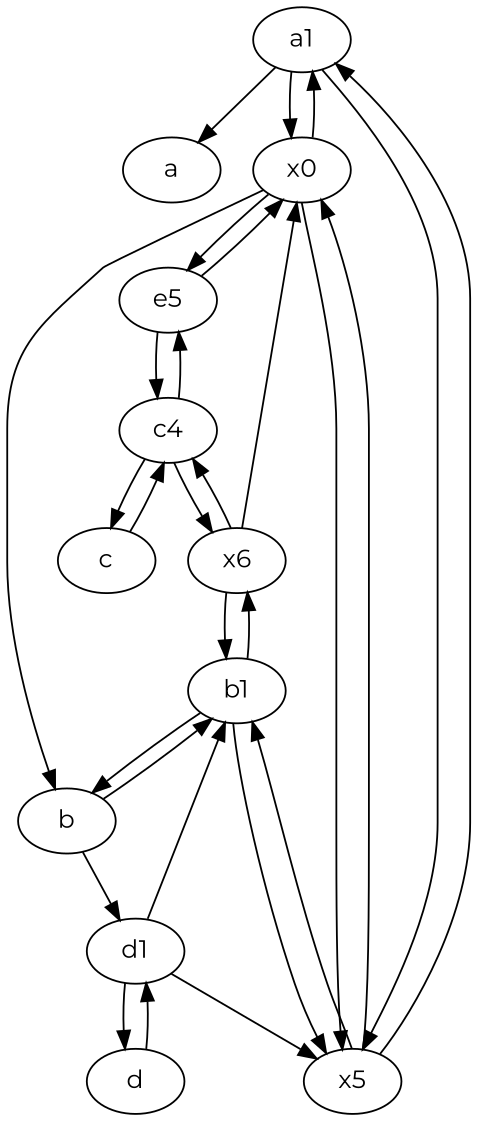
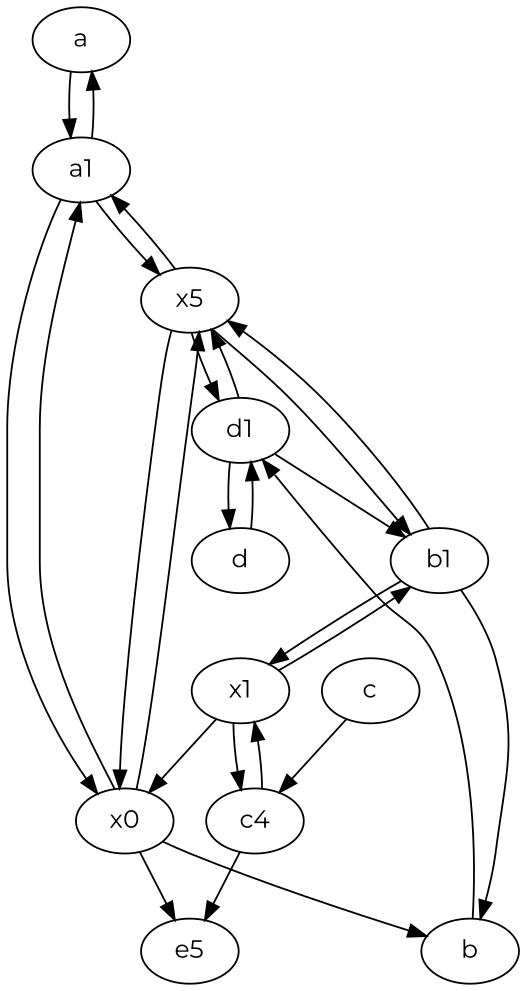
  digraph {
    fontname=Montserrat
    node [fontname=Montserrat]
    edge [fontname=Montserrat]
    a
    a1
    x0
    n4 [label=x5]
    b
    b1
    d1
-   x1 [label=x6]
+   x1
    n9 [label=e5]
    n10 [label=c4]
    c
    d
+   a -> a1
    a1 -> a
    a1 -> x0
    a1 -> n4
    x0 -> a1
    x0 -> n4
    x0 -> b
    x0 -> n9
    n4 -> a1
    n4 -> x0
    n4 -> b1
-   b -> b1
+   n4 -> d1
    b -> d1
    b1 -> n4
    b1 -> b
    b1 -> x1
    d1 -> n4
    d1 -> b1
    d1 -> d
    x1 -> x0
    x1 -> b1
    x1 -> n10
-   n9 -> x0
-   n9 -> n10
    n10 -> x1
    n10 -> n9
-   n10 -> c
    c -> n10
    d -> d1
  }
